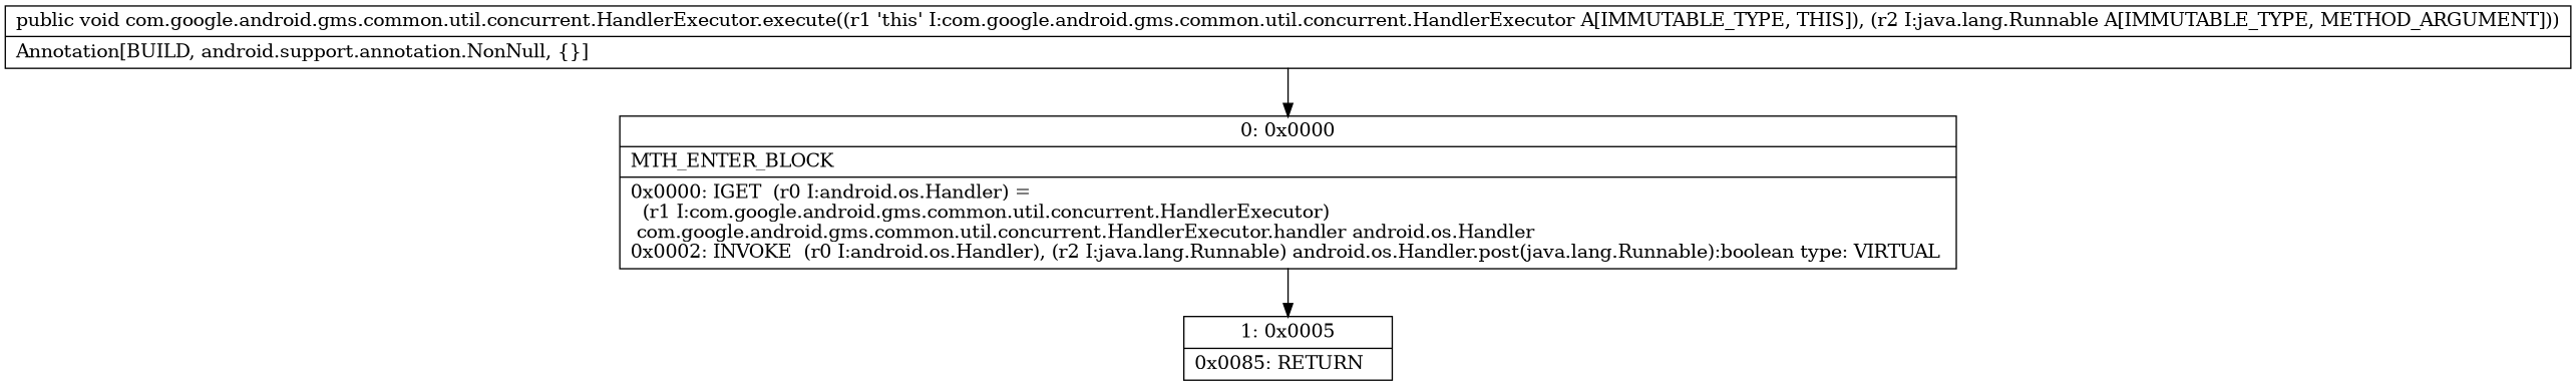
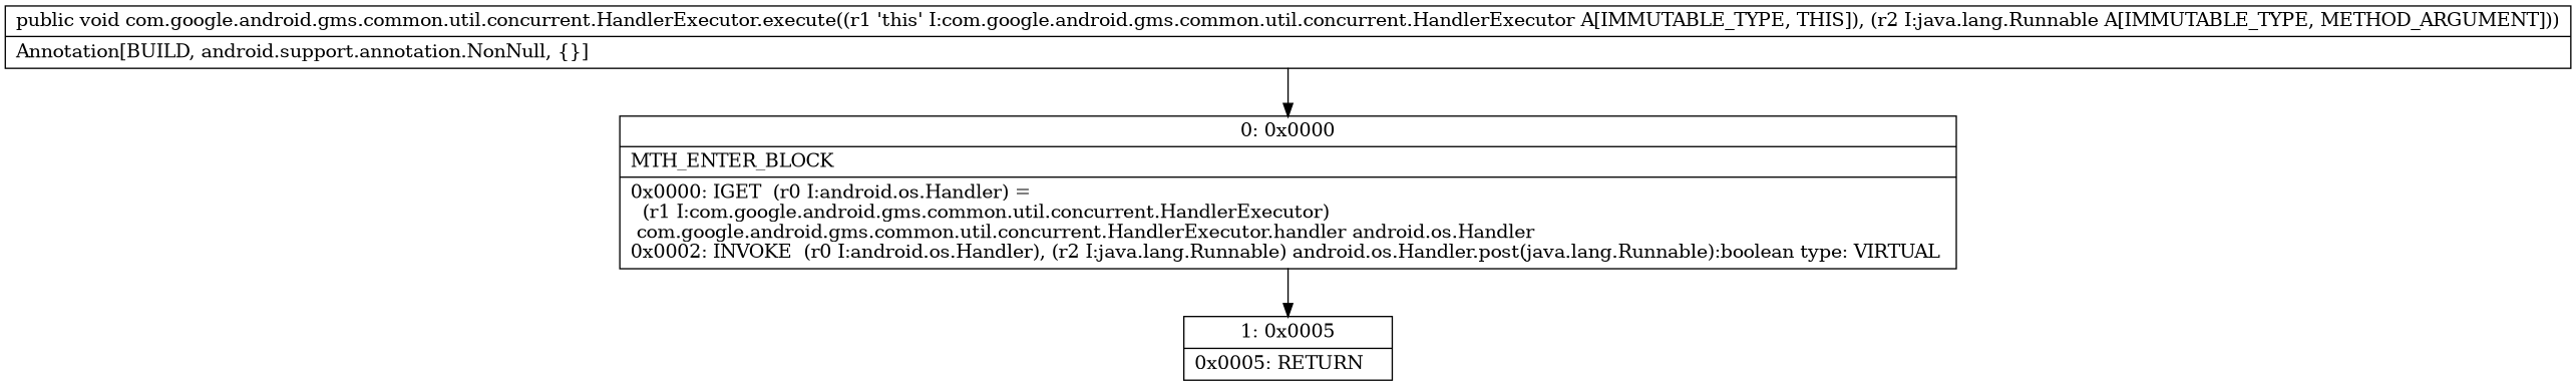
  digraph {
    node [shape=record]
    n1 [label="{0\:\ 0x0000|MTH_ENTER_BLOCK\l|0x0000: IGET  (r0 I:android.os.Handler) = \l  (r1 I:com.google.android.gms.common.util.concurrent.HandlerExecutor)\l com.google.android.gms.common.util.concurrent.HandlerExecutor.handler android.os.Handler \l0x0002: INVOKE  (r0 I:android.os.Handler), (r2 I:java.lang.Runnable) android.os.Handler.post(java.lang.Runnable):boolean type: VIRTUAL \l}"]
-   n2 [label="{1\:\ 0x0005|0x0085: RETURN   \l}"]
+   n2 [label="{1\:\ 0x0005|0x0005: RETURN   \l}"]
    n3 [label="{public void com.google.android.gms.common.util.concurrent.HandlerExecutor.execute((r1 'this' I:com.google.android.gms.common.util.concurrent.HandlerExecutor A[IMMUTABLE_TYPE, THIS]), (r2 I:java.lang.Runnable A[IMMUTABLE_TYPE, METHOD_ARGUMENT]))  | Annotation[BUILD, android.support.annotation.NonNull, \{\}]\l}"]
    n1 -> n2
    n3 -> n1
  }
